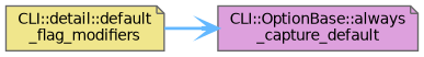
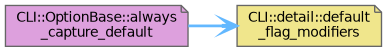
  digraph {
    rankdir=LR
    node [fontname=Helvetica fontsize=10 shape=note style=filled]
    n1 [color=gray40 fillcolor=khaki fontcolor=black height=0.2 label="CLI::detail::default\l_flag_modifiers" width=0.4]
    n2 [color=grey40 fillcolor=plum height=0.2 label="CLI::OptionBase::always\l_capture_default" width=0.4]
-   n1 -> n2 [color=steelblue1 fontname=Helvetica fontsize=10 labelfontname=Helvetica labelfontsize=10 style=bold arrowhead=vee]
+   n2 -> n1 [color=steelblue1 fontname=Helvetica fontsize=10 labelfontname=Helvetica labelfontsize=10 style=bold arrowhead=vee]
  }
